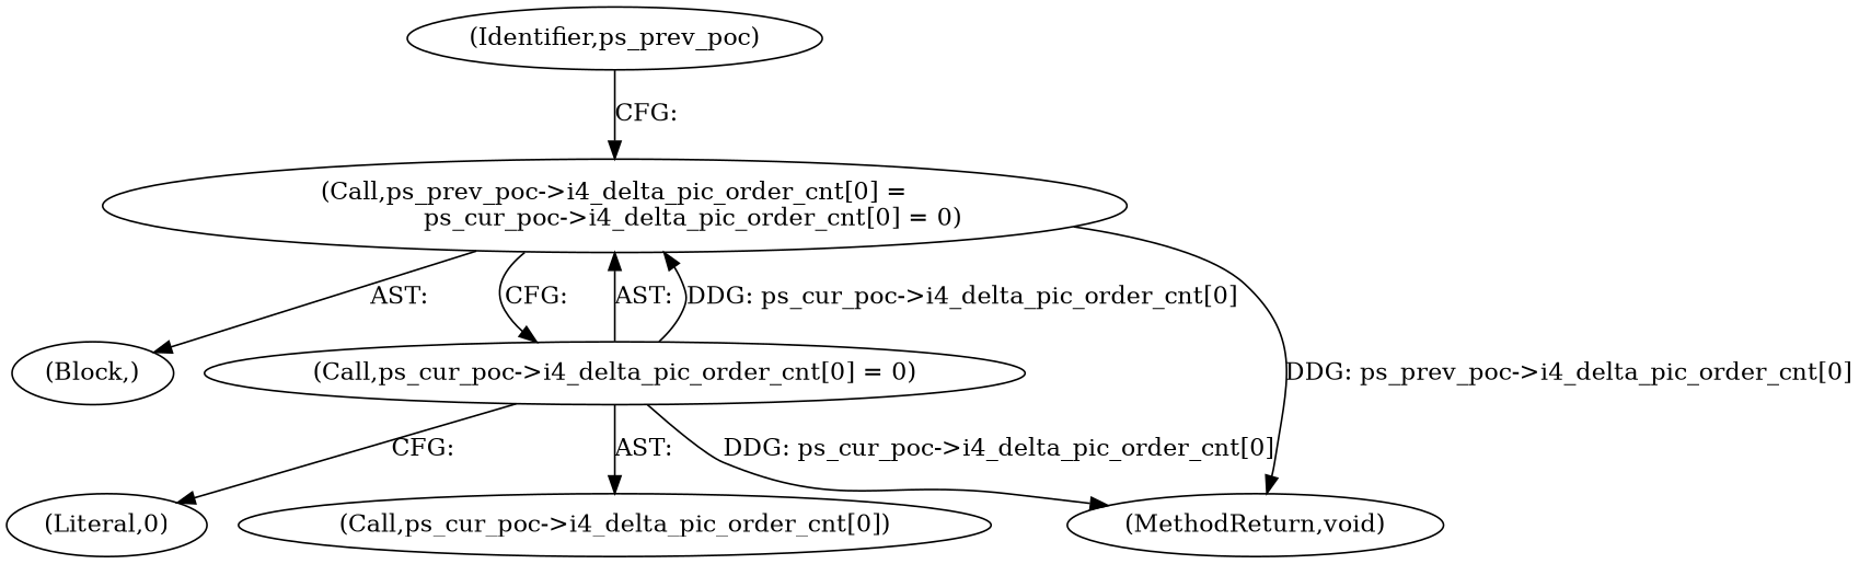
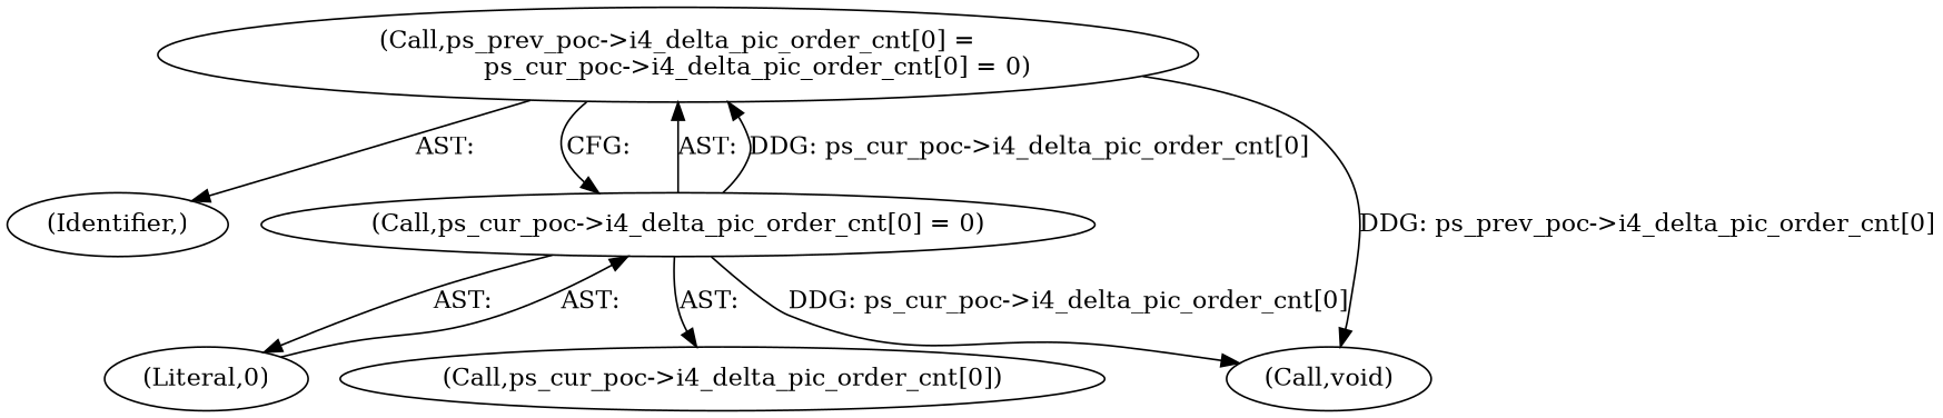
  digraph {
    n1 [label="(Call,ps_prev_poc->i4_delta_pic_order_cnt[0] =\n                    ps_cur_poc->i4_delta_pic_order_cnt[0] = 0)"]
    n2 [label="(Call,ps_cur_poc->i4_delta_pic_order_cnt[0] = 0)"]
-   n3 [label="(Block,)"]
-   n4 [label="(MethodReturn,void)"]
+   n3 [label="(Identifier,)"]
+   n4 [label="(Call,void)"]
    n5 [label="(Literal,0)"]
    n6 [label="(Call,ps_cur_poc->i4_delta_pic_order_cnt[0])"]
-   n7 [label="(Identifier,ps_prev_poc)"]
    n1 -> n2 [label="CFG: "]
    n1 -> n3 [label="AST: "]
    n1 -> n4 [label="DDG: ps_prev_poc->i4_delta_pic_order_cnt[0]"]
    n2 -> n1 [label="AST: "]
    n2 -> n1 [label="DDG: ps_cur_poc->i4_delta_pic_order_cnt[0]"]
    n2 -> n4 [label="DDG: ps_cur_poc->i4_delta_pic_order_cnt[0]"]
-   n2 -> n5 [label="CFG: "]
+   n2 -> n5 [label="AST: "]
    n2 -> n6 [label="AST: "]
-   n7 -> n1 [label="CFG: "]
+   n5 -> n2 [label="AST: "]
  }
